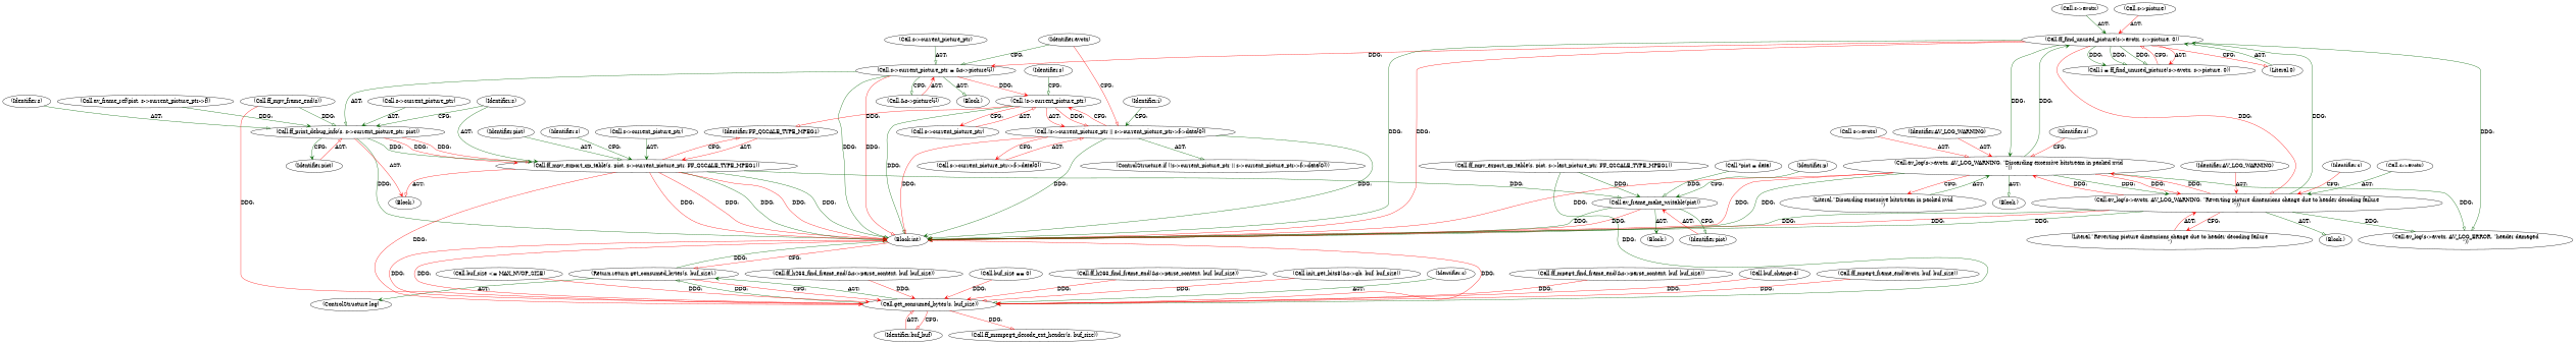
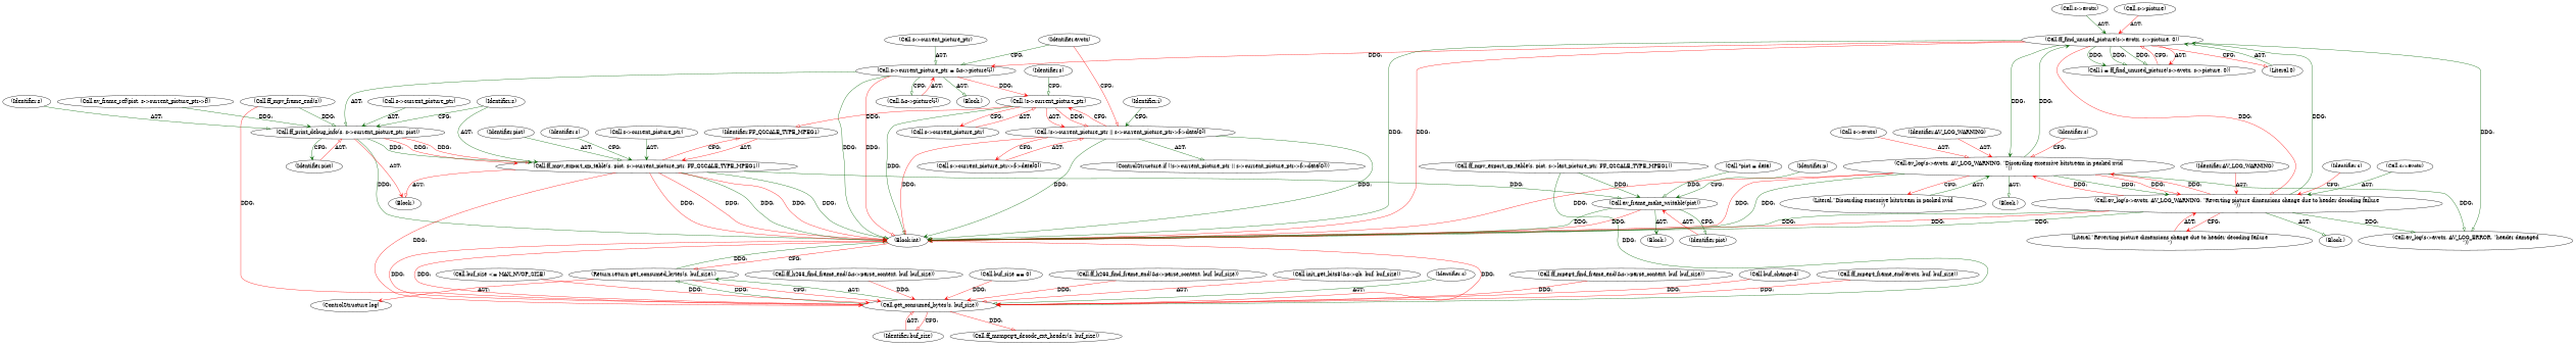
  digraph {
    edge [arrowhead=vee color=red]
    n1 [label="(Call,s->current_picture_ptr = &s->picture[i])"]
    n2 [label="(Call,!s->current_picture_ptr)"]
    n3 [label="(Call,ff_print_debug_info(s, s->current_picture_ptr, pict))"]
    n4 [label="(Call,&s->picture[i])"]
    n5 [label="(Block,int)"]
    n6 [label="(Block,)"]
    n7 [label="(Call,!s->current_picture_ptr || s->current_picture_ptr->f->data[0])"]
    n8 [label="(Call,s->current_picture_ptr)"]
    n9 [label="(Identifier,FF_QSCALE_TYPE_MPEG1)"]
    n10 [label="(Call,ff_mpv_export_qp_table(s, pict, s->current_picture_ptr, FF_QSCALE_TYPE_MPEG1))"]
    n11 [label="(Identifier,pict)"]
    n12 [label="(Block,)"]
    n13 [label="(Return,return get_consumed_bytes(s, buf_size);)"]
    n14 [label="(Call,ff_find_unused_picture(s->avctx, s->picture, 0))"]
    n15 [label="(Call,av_log(s->avctx, AV_LOG_WARNING, \"Discarding excessive bitstream in packed xvid\n\"))"]
    n16 [label="(Call,av_log(s->avctx, AV_LOG_WARNING, \"Reverting picture dimensions change due to header decoding failure\n\"))"]
    n17 [label="(Call,av_log(s->avctx, AV_LOG_ERROR, \"header damaged\n\"))"]
    n18 [label="(Call,i = ff_find_unused_picture(s->avctx, s->picture, 0))"]
    n19 [label="(Literal,0)"]
    n20 [label="(Literal,\"Discarding excessive bitstream in packed xvid\n\")"]
    n21 [label="(Block,)"]
    n22 [label="(Block,)"]
    n23 [label="(Literal,\"Reverting picture dimensions change due to header decoding failure\n\")"]
    n24 [label="(ControlStructure,if (!s->current_picture_ptr || s->current_picture_ptr->f->data[0]))"]
    n25 [label="(Call,s->current_picture_ptr->f->data[0])"]
    n26 [label="(Call,av_frame_make_writable(pict))"]
    n27 [label="(Call,get_consumed_bytes(s, buf_size))"]
    n28 [label="(Block,)"]
    n29 [label="(Identifier,pict)"]
-   n30 [label="(Identifier,buf_buf)"]
+   n30 [label="(Identifier,buf_size)"]
    n31 [label="(Call,ff_msmpeg4_decode_ext_header(s, buf_size))"]
    n32 [label="(ControlStructure,log)"]
    n33 [label="(Call,*pict = data)"]
    n34 [label="(Identifier,s)"]
    n35 [label="(Identifier,s)"]
    n36 [label="(Call,buf_size <= MAX_NVOP_SIZE)"]
    n37 [label="(Call,ff_mpv_export_qp_table(s, pict, s->last_picture_ptr, FF_QSCALE_TYPE_MPEG1))"]
    n38 [label="(Identifier,i)"]
    n39 [label="(Identifier,avctx)"]
    n40 [label="(Identifier,AV_LOG_WARNING)"]
    n41 [label="(Call,ff_h263_find_frame_end(&s->parse_context, buf, buf_size))"]
    n42 [label="(Identifier,s)"]
    n43 [label="(Call,buf_size == 0)"]
    n44 [label="(Call,ff_h263_find_frame_end(&s->parse_context, buf, buf_size))"]
    n45 [label="(Identifier,pict)"]
    n46 [label="(Call,av_frame_ref(pict, s->current_picture_ptr->f))"]
    n47 [label="(Call,s->current_picture_ptr)"]
    n48 [label="(Identifier,s)"]
    n49 [label="(Call,init_get_bits8(&s->gb, buf, buf_size))"]
    n50 [label="(Call,s->current_picture_ptr)"]
    n51 [label="(Identifier,s)"]
    n52 [label="(Call,ff_mpv_frame_end(s))"]
    n53 [label="(Identifier,s)"]
    n54 [label="(Call,s->avctx)"]
    n55 [label="(Call,s->picture)"]
    n56 [label="(Call,s->avctx)"]
    n57 [label="(Call,s->current_picture_ptr)"]
    n58 [label="(Call,ff_mpeg4_find_frame_end(&s->parse_context, buf, buf_size))"]
    n59 [label="(Identifier,p)"]
    n60 [label="(Identifier,s)"]
    n61 [label="(Call,buf_change-3)"]
    n62 [label="(Identifier,AV_LOG_WARNING)"]
    n63 [label="(Call,ff_mpeg4_frame_end(avctx, buf, buf_size))"]
    n64 [label="(Call,s->avctx)"]
    n1 -> n2 [label="DDG: "]
    n1 -> n3 [arrowhead=onormal color=darkgreen label="AST: "]
    n1 -> n4 [arrowhead=onormal color=darkgreen label="CFG: "]
    n1 -> n5 [arrowhead=onormal color=darkgreen label="DDG: "]
    n1 -> n5 [arrowhead=onormal label="DDG: "]
    n1 -> n6 [arrowhead=onormal color=darkgreen label="AST: "]
    n2 -> n5 [arrowhead=onormal color=darkgreen label="DDG: "]
    n2 -> n7 [label="AST: "]
    n2 -> n7 [arrowhead=onormal label="DDG: "]
    n2 -> n8 [label="CFG: "]
    n2 -> n9 [arrowhead=onormal label="DDG: "]
    n3 -> n5 [arrowhead=onormal color=darkgreen label="DDG: "]
    n3 -> n10 [label="DDG: "]
    n3 -> n10 [arrowhead=onormal label="DDG: "]
    n3 -> n10 [color=darkgreen label="DDG: "]
    n3 -> n11 [color=darkgreen label="CFG: "]
    n3 -> n12 [label="AST: "]
    n4 -> n1 [label="AST: "]
    n5 -> n13 [arrowhead=onormal label="CFG: "]
    n7 -> n2 [label="CFG: "]
    n7 -> n5 [color=darkgreen label="DDG: "]
    n7 -> n5 [color=darkgreen label="DDG: "]
    n7 -> n5 [arrowhead=onormal label="DDG: "]
    n7 -> n24 [arrowhead=onormal color=darkgreen label="AST: "]
    n7 -> n25 [label="CFG: "]
    n8 -> n2 [arrowhead=onormal label="AST: "]
    n9 -> n10 [label="AST: "]
    n10 -> n5 [label="DDG: "]
    n10 -> n5 [arrowhead=onormal label="DDG: "]
    n10 -> n5 [color=darkgreen label="DDG: "]
    n10 -> n5 [label="DDG: "]
    n10 -> n5 [arrowhead=onormal color=darkgreen label="DDG: "]
    n10 -> n9 [arrowhead=onormal label="CFG: "]
    n10 -> n12 [arrowhead=onormal label="AST: "]
    n10 -> n26 [arrowhead=onormal color=darkgreen label="DDG: "]
    n10 -> n27 [arrowhead=onormal label="DDG: "]
    n11 -> n3 [arrowhead=onormal label="AST: "]
    n13 -> n5 [arrowhead=onormal color=darkgreen label="DDG: "]
    n13 -> n27 [label="CFG: "]
-   n13 -> n32 [color=darkgreen label="AST: "]
+   n13 -> n32 [label="AST: "]
    n14 -> n1 [label="DDG: "]
    n14 -> n5 [arrowhead=onormal color=darkgreen label="DDG: "]
    n14 -> n5 [arrowhead=onormal label="DDG: "]
    n14 -> n15 [color=darkgreen label="DDG: "]
    n14 -> n16 [arrowhead=onormal label="DDG: "]
    n14 -> n17 [arrowhead=onormal color=darkgreen label="DDG: "]
    n14 -> n18 [label="AST: "]
    n14 -> n18 [color=darkgreen label="DDG: "]
    n14 -> n18 [arrowhead=onormal color=darkgreen label="DDG: "]
    n14 -> n18 [arrowhead=onormal color=darkgreen label="DDG: "]
    n14 -> n19 [arrowhead=onormal label="CFG: "]
    n15 -> n5 [label="DDG: "]
    n15 -> n5 [label="DDG: "]
    n15 -> n5 [color=darkgreen label="DDG: "]
    n15 -> n14 [color=darkgreen label="DDG: "]
    n15 -> n16 [color=darkgreen label="DDG: "]
    n15 -> n16 [label="DDG: "]
    n15 -> n17 [arrowhead=onormal color=darkgreen label="DDG: "]
    n15 -> n20 [label="CFG: "]
    n15 -> n21 [arrowhead=onormal color=darkgreen label="AST: "]
    n16 -> n5 [label="DDG: "]
    n16 -> n5 [color=darkgreen label="DDG: "]
    n16 -> n5 [arrowhead=onormal color=darkgreen label="DDG: "]
    n16 -> n14 [color=darkgreen label="DDG: "]
    n16 -> n15 [label="DDG: "]
    n16 -> n15 [label="DDG: "]
    n16 -> n17 [arrowhead=onormal color=darkgreen label="DDG: "]
    n16 -> n22 [arrowhead=onormal color=darkgreen label="AST: "]
    n16 -> n23 [label="CFG: "]
    n18 -> n14 [arrowhead=onormal label="CFG: "]
    n19 -> n14 [color=darkgreen label="AST: "]
    n20 -> n15 [color=darkgreen label="AST: "]
    n23 -> n16 [label="AST: "]
    n25 -> n7 [arrowhead=onormal label="AST: "]
    n26 -> n5 [arrowhead=onormal label="DDG: "]
    n26 -> n5 [color=darkgreen label="DDG: "]
    n26 -> n28 [color=darkgreen label="AST: "]
    n26 -> n29 [arrowhead=onormal color=darkgreen label="CFG: "]
    n27 -> n5 [arrowhead=onormal label="DDG: "]
    n27 -> n5 [arrowhead=onormal label="DDG: "]
    n27 -> n5 [arrowhead=onormal label="DDG: "]
    n27 -> n13 [color=darkgreen label="AST: "]
    n27 -> n13 [arrowhead=onormal color=darkgreen label="DDG: "]
    n27 -> n30 [arrowhead=onormal label="CFG: "]
    n27 -> n31 [arrowhead=onormal label="DDG: "]
    n29 -> n26 [label="AST: "]
    n30 -> n27 [arrowhead=onormal label="AST: "]
    n33 -> n26 [arrowhead=onormal color=darkgreen label="DDG: "]
    n34 -> n15 [arrowhead=onormal label="CFG: "]
    n35 -> n3 [arrowhead=onormal color=darkgreen label="AST: "]
    n36 -> n27 [label="DDG: "]
    n37 -> n26 [color=darkgreen label="DDG: "]
    n37 -> n27 [color=darkgreen label="DDG: "]
    n38 -> n7 [color=darkgreen label="CFG: "]
    n39 -> n1 [arrowhead=onormal color=darkgreen label="CFG: "]
    n39 -> n7 [arrowhead=onormal label="CFG: "]
    n40 -> n16 [label="AST: "]
    n41 -> n27 [label="DDG: "]
    n42 -> n2 [arrowhead=onormal color=darkgreen label="CFG: "]
    n43 -> n27 [label="DDG: "]
    n44 -> n27 [label="DDG: "]
    n45 -> n10 [arrowhead=onormal color=darkgreen label="AST: "]
    n46 -> n3 [color=darkgreen label="DDG: "]
    n47 -> n1 [arrowhead=onormal color=darkgreen label="AST: "]
    n48 -> n16 [label="CFG: "]
-   n49 -> n27 [arrowhead=onormal label="DDG: "]
+   n49 -> n27 [arrowhead=onormal label="AST: "]
    n50 -> n3 [color=darkgreen label="AST: "]
    n51 -> n27 [arrowhead=onormal color=darkgreen label="AST: "]
    n52 -> n3 [arrowhead=onormal color=darkgreen label="DDG: "]
    n52 -> n27 [label="DDG: "]
    n53 -> n10 [color=darkgreen label="CFG: "]
    n54 -> n14 [color=darkgreen label="AST: "]
    n55 -> n14 [label="AST: "]
    n56 -> n15 [arrowhead=onormal label="AST: "]
    n57 -> n10 [color=darkgreen label="AST: "]
    n58 -> n27 [label="DDG: "]
    n59 -> n26 [color=darkgreen label="CFG: "]
    n60 -> n3 [color=darkgreen label="CFG: "]
    n60 -> n10 [color=darkgreen label="AST: "]
    n61 -> n27 [arrowhead=onormal label="DDG: "]
    n62 -> n15 [label="AST: "]
    n63 -> n27 [label="DDG: "]
    n64 -> n16 [color=darkgreen label="AST: "]
  }
